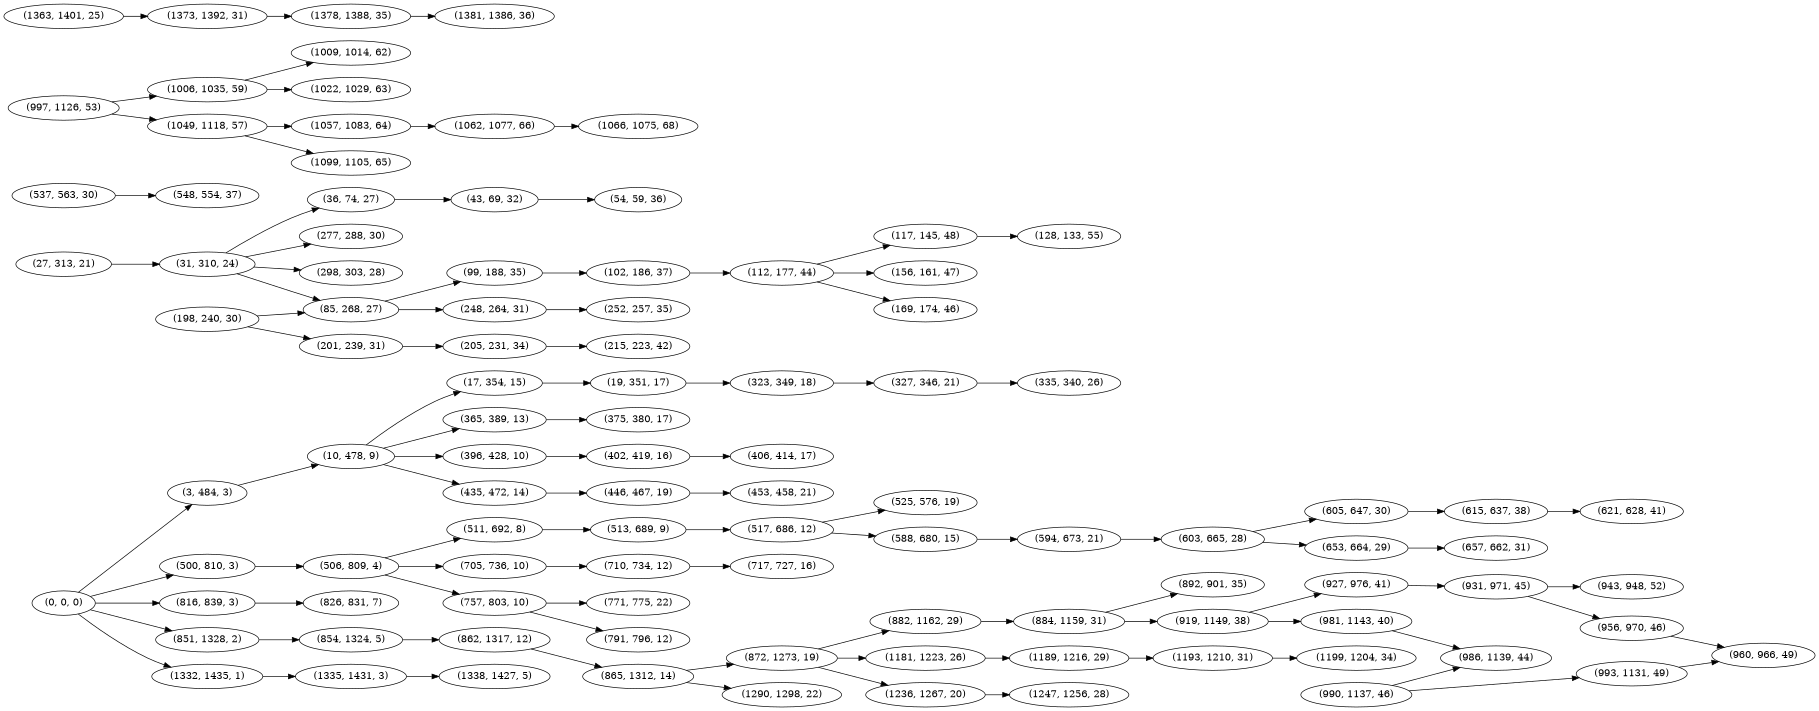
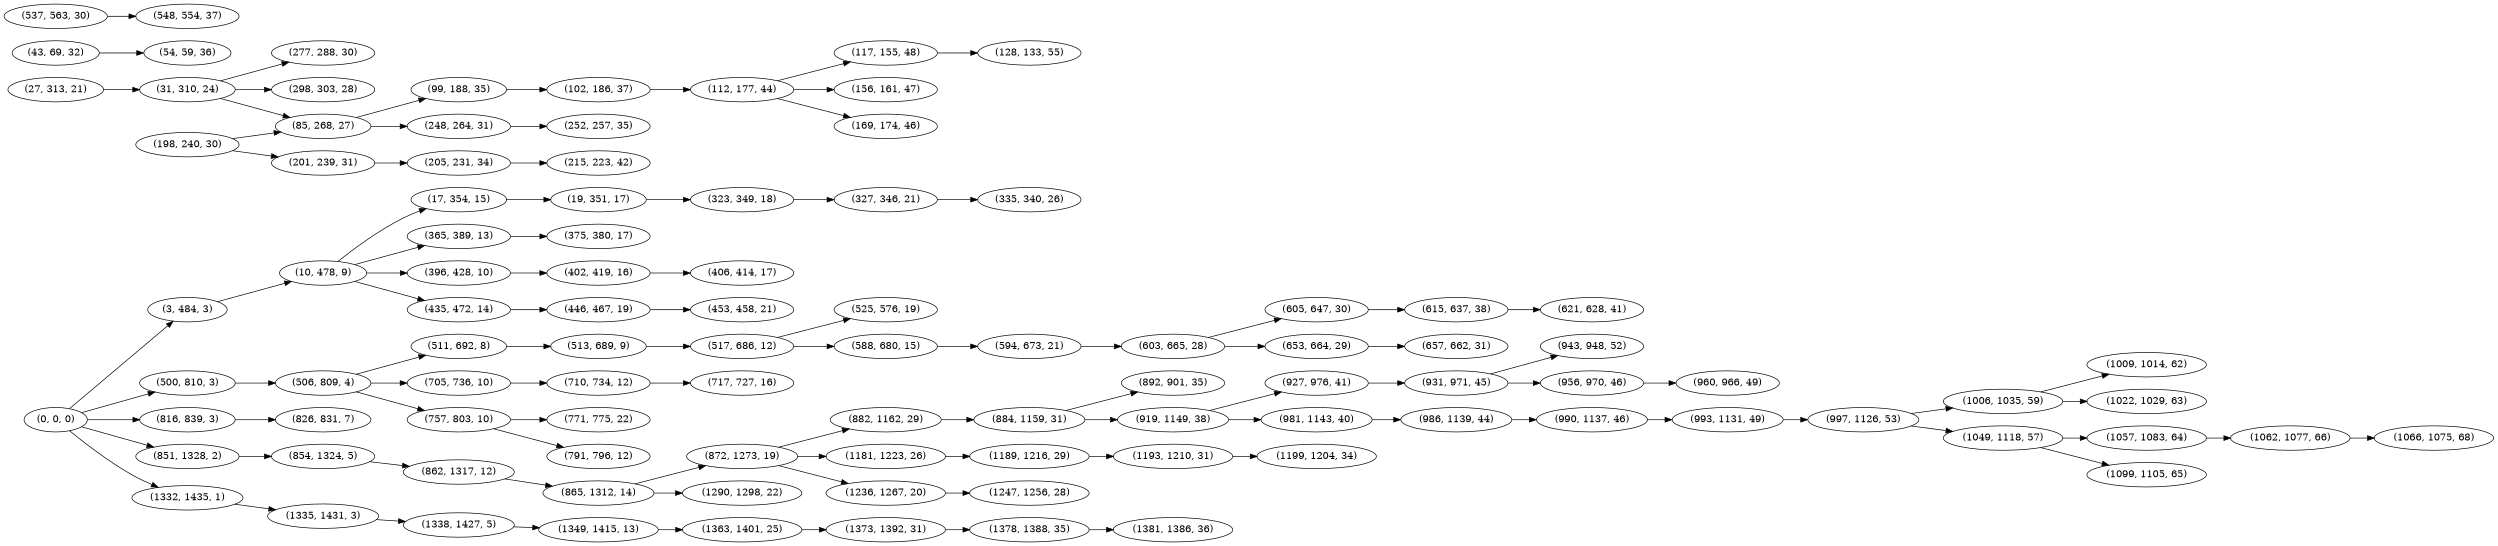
  digraph {
    rankdir=LR
    "(0, 0, 0)"
    "(3, 484, 3)"
    "(500, 810, 3)"
    "(816, 839, 3)"
    "(851, 1328, 2)"
    "(1332, 1435, 1)"
    "(10, 478, 9)"
    "(506, 809, 4)"
    "(826, 831, 7)"
    "(854, 1324, 5)"
    "(1335, 1431, 3)"
    "(17, 354, 15)"
    "(365, 389, 13)"
    "(396, 428, 10)"
    "(435, 472, 14)"
    "(19, 351, 17)"
    "(375, 380, 17)"
    "(402, 419, 16)"
    "(446, 467, 19)"
    "(323, 349, 18)"
    "(327, 346, 21)"
    "(27, 313, 21)"
    "(31, 310, 24)"
-   "(36, 74, 27)"
    "(85, 268, 27)"
    "(277, 288, 30)"
    "(298, 303, 28)"
    "(43, 69, 32)"
    "(99, 188, 35)"
    "(248, 264, 31)"
    "(54, 59, 36)"
    "(102, 186, 37)"
    "(198, 240, 30)"
    "(201, 239, 31)"
    "(252, 257, 35)"
    "(112, 177, 44)"
-   "(117, 145, 48)"
+   "(117, 145, 48)" [label="(117, 155, 48)"]
    "(156, 161, 47)"
    "(169, 174, 46)"
    "(128, 133, 55)"
    "(205, 231, 34)"
    "(215, 223, 42)"
    "(335, 340, 26)"
    "(406, 414, 17)"
    "(453, 458, 21)"
    "(511, 692, 8)"
    "(705, 736, 10)"
    "(757, 803, 10)"
    "(513, 689, 9)"
    "(710, 734, 12)"
    "(771, 775, 22)"
    "(791, 796, 12)"
    "(517, 686, 12)"
    "(525, 576, 19)"
    "(588, 680, 15)"
    "(594, 673, 21)"
    "(537, 563, 30)"
    "(548, 554, 37)"
    "(603, 665, 28)"
    "(605, 647, 30)"
    "(653, 664, 29)"
    "(615, 637, 38)"
    "(657, 662, 31)"
    "(621, 628, 41)"
    "(717, 727, 16)"
    "(862, 1317, 12)"
    "(865, 1312, 14)"
    "(872, 1273, 19)"
    "(1290, 1298, 22)"
    "(882, 1162, 29)"
    "(1181, 1223, 26)"
    "(1236, 1267, 20)"
    "(884, 1159, 31)"
    "(1189, 1216, 29)"
    "(1247, 1256, 28)"
    "(892, 901, 35)"
    "(919, 1149, 38)"
    "(927, 976, 41)"
    "(981, 1143, 40)"
    "(931, 971, 45)"
    "(986, 1139, 44)"
    "(943, 948, 52)"
    "(956, 970, 46)"
    "(960, 966, 49)"
    "(990, 1137, 46)"
    "(993, 1131, 49)"
    "(997, 1126, 53)"
    "(1006, 1035, 59)"
    "(1049, 1118, 57)"
    "(1009, 1014, 62)"
    "(1022, 1029, 63)"
    "(1057, 1083, 64)"
    "(1099, 1105, 65)"
    "(1062, 1077, 66)"
    "(1066, 1075, 68)"
    "(1193, 1210, 31)"
    "(1199, 1204, 34)"
    "(1338, 1427, 5)"
+   "(1349, 1415, 13)"
    "(1363, 1401, 25)"
    "(1373, 1392, 31)"
    "(1378, 1388, 35)"
    "(1381, 1386, 36)"
    "(0, 0, 0)" -> "(3, 484, 3)"
    "(0, 0, 0)" -> "(500, 810, 3)"
    "(0, 0, 0)" -> "(816, 839, 3)"
    "(0, 0, 0)" -> "(851, 1328, 2)"
    "(0, 0, 0)" -> "(1332, 1435, 1)"
    "(3, 484, 3)" -> "(10, 478, 9)"
    "(500, 810, 3)" -> "(506, 809, 4)"
    "(816, 839, 3)" -> "(826, 831, 7)"
    "(851, 1328, 2)" -> "(854, 1324, 5)"
    "(1332, 1435, 1)" -> "(1335, 1431, 3)"
    "(10, 478, 9)" -> "(17, 354, 15)"
    "(10, 478, 9)" -> "(365, 389, 13)"
    "(10, 478, 9)" -> "(396, 428, 10)"
    "(10, 478, 9)" -> "(435, 472, 14)"
    "(506, 809, 4)" -> "(511, 692, 8)"
    "(506, 809, 4)" -> "(705, 736, 10)"
    "(506, 809, 4)" -> "(757, 803, 10)"
    "(854, 1324, 5)" -> "(862, 1317, 12)"
    "(1335, 1431, 3)" -> "(1338, 1427, 5)"
    "(17, 354, 15)" -> "(19, 351, 17)"
    "(365, 389, 13)" -> "(375, 380, 17)"
    "(396, 428, 10)" -> "(402, 419, 16)"
    "(435, 472, 14)" -> "(446, 467, 19)"
    "(19, 351, 17)" -> "(323, 349, 18)"
    "(402, 419, 16)" -> "(406, 414, 17)"
    "(446, 467, 19)" -> "(453, 458, 21)"
    "(323, 349, 18)" -> "(327, 346, 21)"
    "(327, 346, 21)" -> "(335, 340, 26)"
    "(27, 313, 21)" -> "(31, 310, 24)"
-   "(31, 310, 24)" -> "(36, 74, 27)"
    "(31, 310, 24)" -> "(85, 268, 27)"
    "(31, 310, 24)" -> "(277, 288, 30)"
    "(31, 310, 24)" -> "(298, 303, 28)"
-   "(36, 74, 27)" -> "(43, 69, 32)"
    "(85, 268, 27)" -> "(99, 188, 35)"
    "(85, 268, 27)" -> "(248, 264, 31)"
    "(43, 69, 32)" -> "(54, 59, 36)"
    "(99, 188, 35)" -> "(102, 186, 37)"
    "(248, 264, 31)" -> "(252, 257, 35)"
    "(102, 186, 37)" -> "(112, 177, 44)"
    "(198, 240, 30)" -> "(85, 268, 27)"
    "(198, 240, 30)" -> "(201, 239, 31)"
    "(201, 239, 31)" -> "(205, 231, 34)"
    "(112, 177, 44)" -> "(117, 145, 48)"
    "(112, 177, 44)" -> "(156, 161, 47)"
    "(112, 177, 44)" -> "(169, 174, 46)"
    "(117, 145, 48)" -> "(128, 133, 55)"
    "(205, 231, 34)" -> "(215, 223, 42)"
    "(511, 692, 8)" -> "(513, 689, 9)"
    "(705, 736, 10)" -> "(710, 734, 12)"
    "(757, 803, 10)" -> "(771, 775, 22)"
    "(757, 803, 10)" -> "(791, 796, 12)"
    "(513, 689, 9)" -> "(517, 686, 12)"
    "(710, 734, 12)" -> "(717, 727, 16)"
    "(517, 686, 12)" -> "(525, 576, 19)"
    "(517, 686, 12)" -> "(588, 680, 15)"
    "(588, 680, 15)" -> "(594, 673, 21)"
    "(594, 673, 21)" -> "(603, 665, 28)"
    "(537, 563, 30)" -> "(548, 554, 37)"
    "(603, 665, 28)" -> "(605, 647, 30)"
    "(603, 665, 28)" -> "(653, 664, 29)"
    "(605, 647, 30)" -> "(615, 637, 38)"
    "(653, 664, 29)" -> "(657, 662, 31)"
    "(615, 637, 38)" -> "(621, 628, 41)"
    "(862, 1317, 12)" -> "(865, 1312, 14)"
    "(865, 1312, 14)" -> "(872, 1273, 19)"
    "(865, 1312, 14)" -> "(1290, 1298, 22)"
    "(872, 1273, 19)" -> "(882, 1162, 29)"
    "(872, 1273, 19)" -> "(1181, 1223, 26)"
    "(872, 1273, 19)" -> "(1236, 1267, 20)"
    "(882, 1162, 29)" -> "(884, 1159, 31)"
    "(1181, 1223, 26)" -> "(1189, 1216, 29)"
    "(1236, 1267, 20)" -> "(1247, 1256, 28)"
    "(884, 1159, 31)" -> "(892, 901, 35)"
    "(884, 1159, 31)" -> "(919, 1149, 38)"
    "(1189, 1216, 29)" -> "(1193, 1210, 31)"
    "(919, 1149, 38)" -> "(927, 976, 41)"
    "(919, 1149, 38)" -> "(981, 1143, 40)"
    "(927, 976, 41)" -> "(931, 971, 45)"
    "(981, 1143, 40)" -> "(986, 1139, 44)"
    "(931, 971, 45)" -> "(943, 948, 52)"
    "(931, 971, 45)" -> "(956, 970, 46)"
-   "(990, 1137, 46)" -> "(986, 1139, 44)"
+   "(986, 1139, 44)" -> "(990, 1137, 46)"
    "(956, 970, 46)" -> "(960, 966, 49)"
    "(990, 1137, 46)" -> "(993, 1131, 49)"
-   "(993, 1131, 49)" -> "(960, 966, 49)"
+   "(993, 1131, 49)" -> "(997, 1126, 53)"
    "(997, 1126, 53)" -> "(1006, 1035, 59)"
    "(997, 1126, 53)" -> "(1049, 1118, 57)"
    "(1006, 1035, 59)" -> "(1009, 1014, 62)"
    "(1006, 1035, 59)" -> "(1022, 1029, 63)"
    "(1049, 1118, 57)" -> "(1057, 1083, 64)"
    "(1049, 1118, 57)" -> "(1099, 1105, 65)"
    "(1057, 1083, 64)" -> "(1062, 1077, 66)"
    "(1062, 1077, 66)" -> "(1066, 1075, 68)"
    "(1193, 1210, 31)" -> "(1199, 1204, 34)"
+   "(1338, 1427, 5)" -> "(1349, 1415, 13)"
+   "(1349, 1415, 13)" -> "(1363, 1401, 25)"
    "(1363, 1401, 25)" -> "(1373, 1392, 31)"
    "(1373, 1392, 31)" -> "(1378, 1388, 35)"
    "(1378, 1388, 35)" -> "(1381, 1386, 36)"
  }
